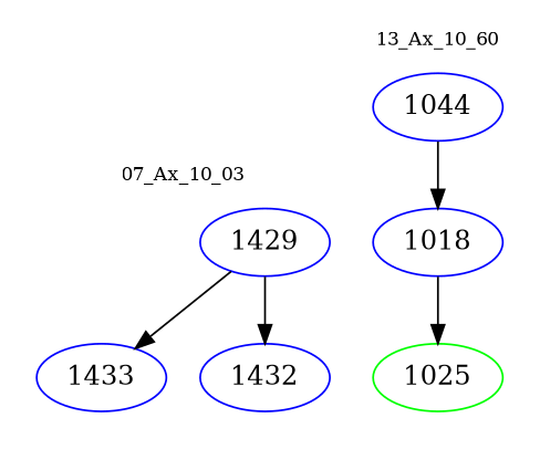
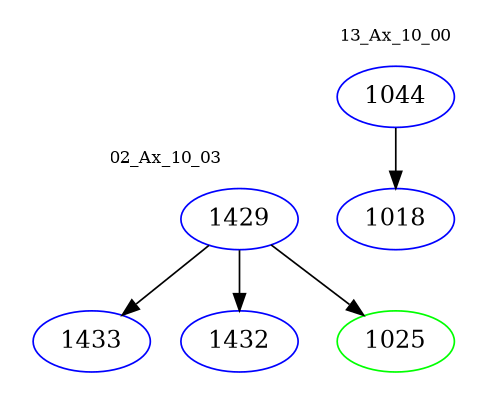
  digraph {
    node [color=blue]
    edge [color=black]
    n1 [label=1429]
    n2 [label=1433]
    n3 [label=1432]
    n4 [label=1018]
    n5 [color=green label=1025]
    n6 [label=1044]
    subgraph cluster_1 {
      color=white
      fontsize=10
-     label="07_Ax_10_03"
+     label="02_Ax_10_03"
      n1
      n2
      n3
    }
    subgraph cluster_2 {
      color=white
      fontsize=10
-     label="13_Ax_10_60"
+     label="13_Ax_10_00"
      n4
      n5
      n6
    }
    n1 -> n2
    n1 -> n3
-   n4 -> n5
+   n1 -> n5
    n6 -> n4
  }
